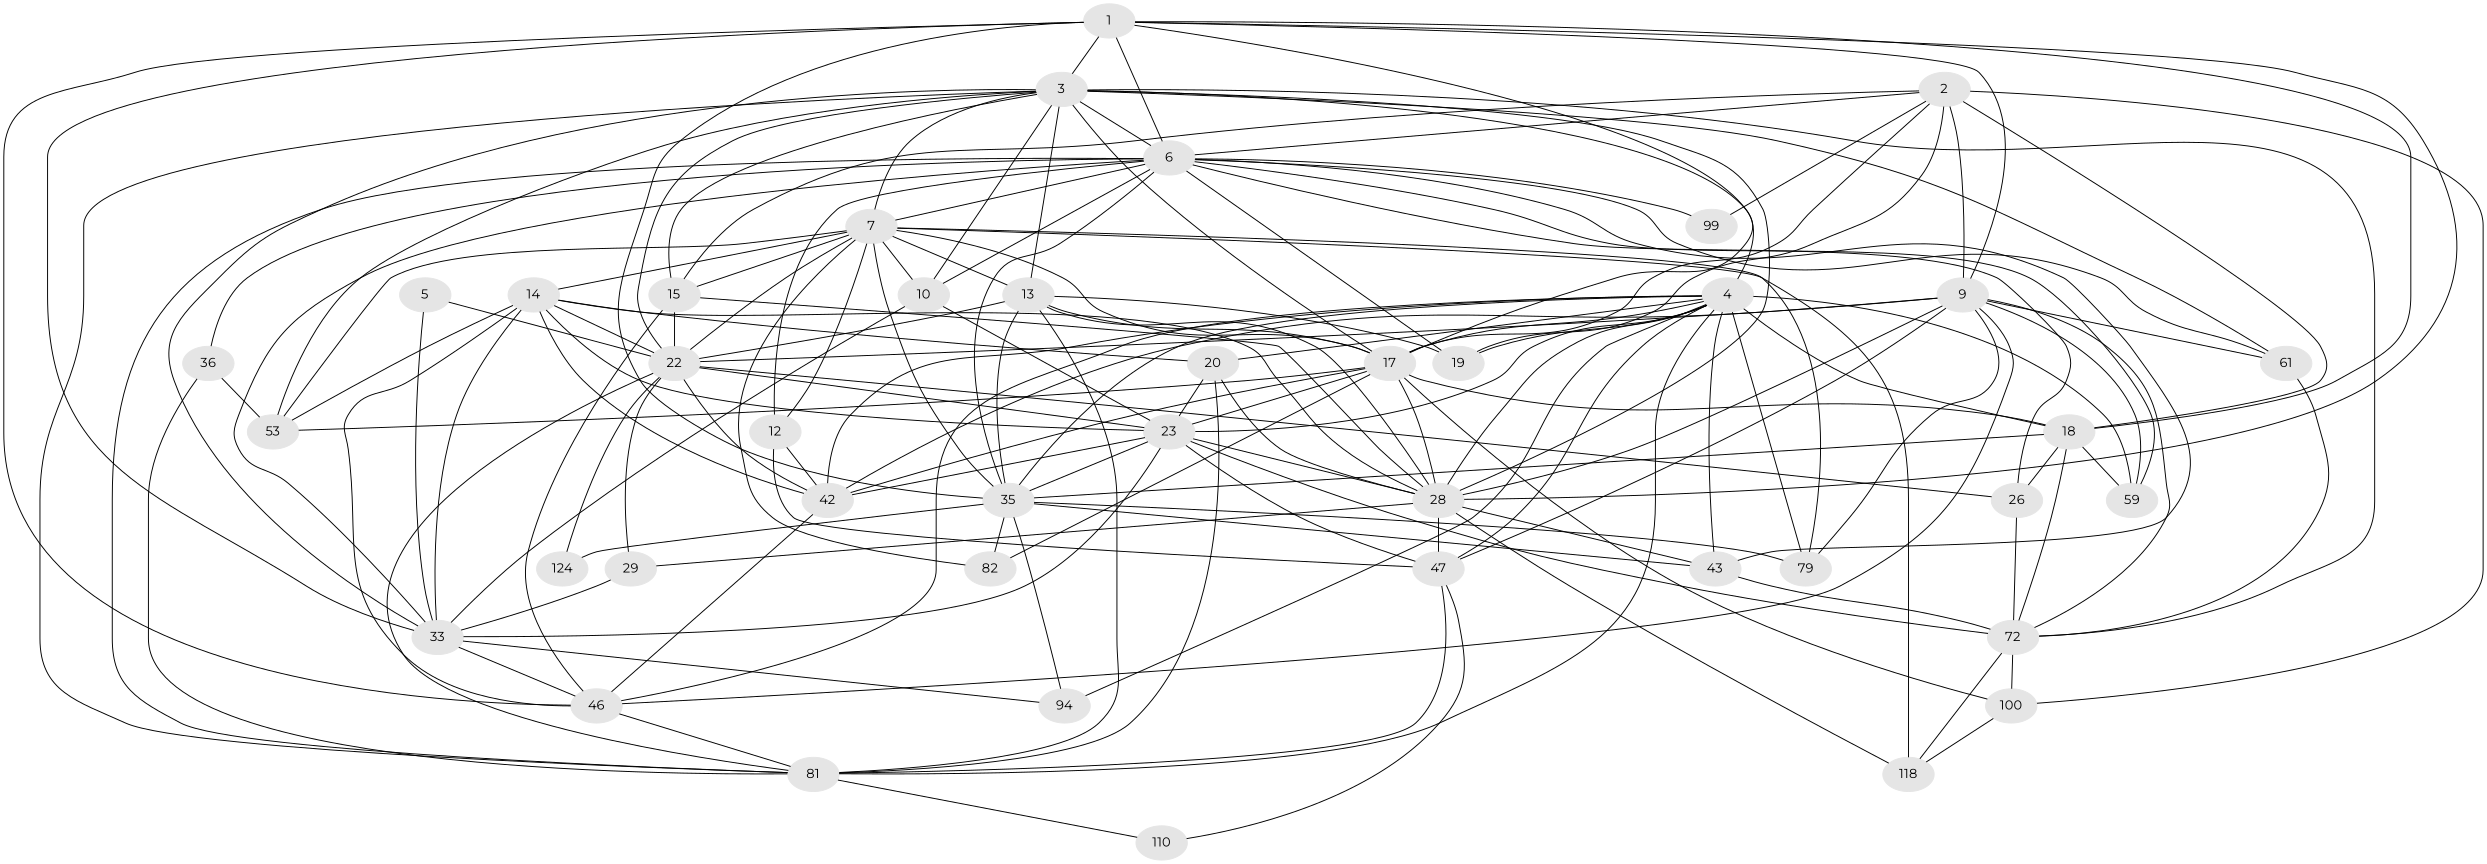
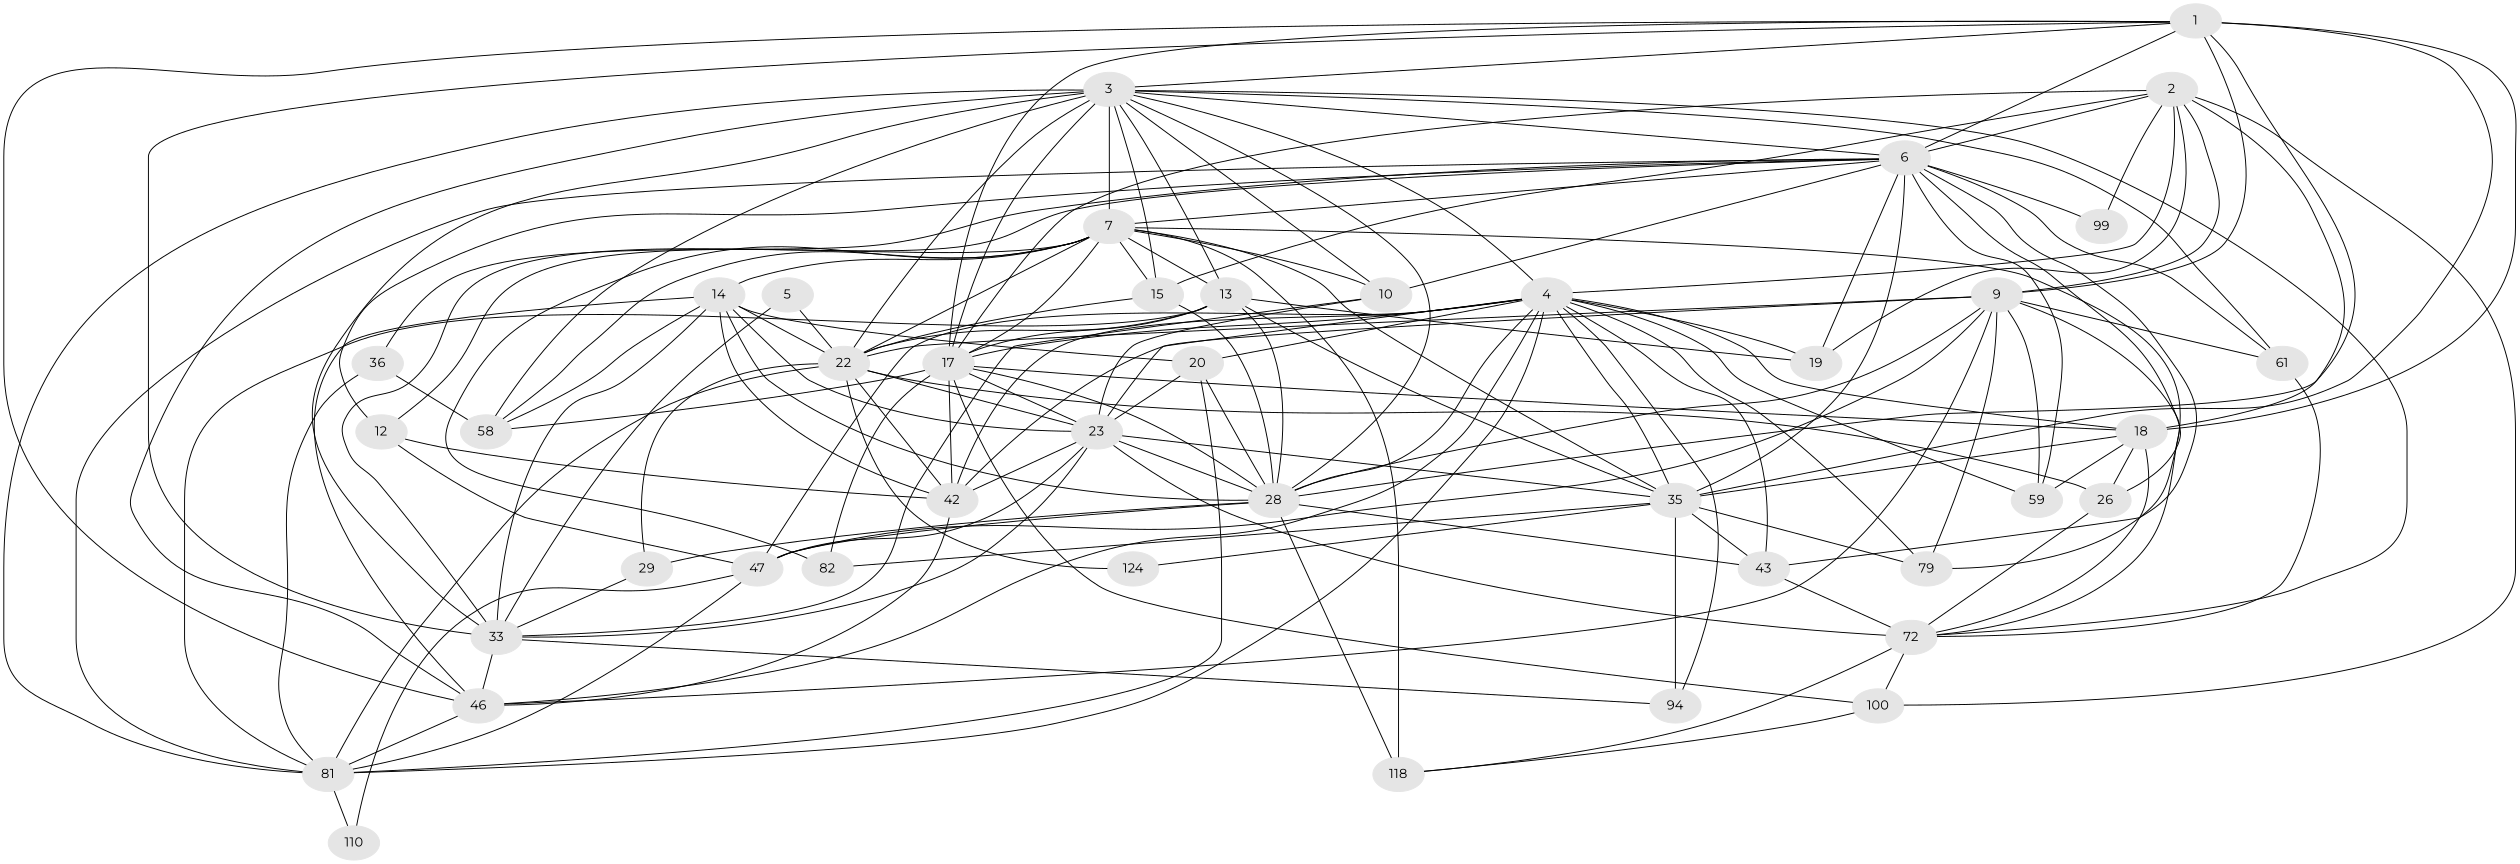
  graph {
    fontname=Montserrat
    node [color=gray90 fontname=Montserrat style=filled]
    edge [fontname=Montserrat]
    1 [super="+48+37"]
    3 [super="+8+105+114"]
    6 [super="+138+121+56+131+106"]
    9 [super="+104+63"]
    17 [super="+95+65+31"]
    18 [super="+30"]
    28 [super="+62+117+109+70"]
    33 [super="+141+45"]
    35 [super="+71+39+102"]
    46 [super="+78+88"]
    4 [super="+34+116+66"]
    15 [super="+44+136"]
    7 [super="+50+16"]
    10 [super="+67"]
    13 [super="+57+40"]
    22 [super="+74+55"]
    n17 [label=81 super="+130+140+52"]
-   58 [super="+69+108" label=53]
+   58 [super="+69+108"]
    61
    72 [super="+145+87+107"]
    19
    99
    43 [super="+76+89+113"]
    59
    12 [super="+101"]
    26 [super="+54"]
    36 [super="+64"]
    42 [super="+68+92"]
    47 [super="+80"]
    79 [super="+103"]
    100 [super="+125"]
    23 [super="+27+32+60"]
    82 [super="+96"]
    118 [super="+122"]
    29
    94 [super="+127"]
    124
    2 [super="+21+85+24"]
    20 [super="+38"]
    14 [super="+53+73+81"]
    110
    5
    1 -- 3
    1 -- 6
    1 -- 9 [weight=2]
    1 -- 17
    1 -- 18
    1 -- 28
    1 -- 33 [weight=2]
    1 -- 35 [weight=2]
    1 -- 46
    3 -- 6
    3 -- 17 [weight=3]
    3 -- 28
    3 -- 33
-   15 -- 46
+   3 -- 46
    3 -- 4
    3 -- 15
    3 -- 7
    3 -- 10
    3 -- 13
    3 -- 22 [weight=2]
    3 -- n17
    3 -- 58
    3 -- 61
    3 -- 72
    6 -- 33
    6 -- 35 [weight=2]
    6 -- 7
    6 -- 10
    6 -- n17
    6 -- 61
    6 -- 19
    6 -- 99
    6 -- 43
    6 -- 59
    6 -- 12
    6 -- 26 [weight=2]
    6 -- 36
    9 -- 28
    9 -- 46
    9 -- 22
    9 -- 61
    9 -- 72
    9 -- 59
    9 -- 42
    9 -- 47
    9 -- 79
    17 -- 18 [weight=2]
    17 -- 28 [weight=3]
    17 -- 58
    17 -- 42
    17 -- 100 [weight=2]
    17 -- 23
    17 -- 82
    18 -- 35
    18 -- 72
    18 -- 59
    18 -- 26
    28 -- 43 [weight=2]
    28 -- 47 [weight=2]
    28 -- 118 [weight=2]
    28 -- 29
    33 -- 46
    33 -- 94
    35 -- 43
    35 -- 79
    35 -- 82
    35 -- 94 [weight=2]
    35 -- 124
    46 -- n17
    4 -- 17
    4 -- 18 [weight=2]
    4 -- 28
    4 -- 35
    4 -- 46
    4 -- n17 [weight=2]
    4 -- 19
    4 -- 43
    4 -- 59
    4 -- 42
    4 -- 47
    4 -- 79
    4 -- 23
    4 -- 94
    4 -- 20
    15 -- 28
    15 -- 22
    7 -- 17
    7 -- 35
    7 -- 15
    7 -- 10
    7 -- 13
    7 -- 22
    7 -- 58 [weight=2]
    7 -- 12
    7 -- 79
    7 -- 82
    7 -- 118 [weight=2]
    7 -- 14
    10 -- 33
    10 -- 23
    13 -- 17
    13 -- 28 [weight=2]
    13 -- 35
    13 -- 22
    13 -- n17
    13 -- 19
    22 -- n17 [weight=2]
    22 -- 26
    22 -- 42
    22 -- 23
    22 -- 29
    22 -- 124
    n17 -- 110
    61 -- 72
    72 -- 100
    72 -- 118
    43 -- 72
    12 -- 42
    12 -- 47
    26 -- 72
    36 -- n17
    36 -- 58
    42 -- 46
    47 -- n17
    47 -- 110
    100 -- 118
    23 -- 28
    23 -- 33
    23 -- 35
    23 -- 72 [weight=2]
    23 -- 42
    23 -- 47
    29 -- 33
    2 -- 6
    2 -- 9
    2 -- 17
    2 -- 18
+   2 -- 4
    2 -- 15
    2 -- 19
    2 -- 99
    2 -- 100 [weight=2]
    20 -- 28
    20 -- n17
    20 -- 23
    14 -- 28
    14 -- 33
    14 -- 46
    14 -- 22
    14 -- 58
    14 -- 42
    14 -- 23
    14 -- 20
    5 -- 33
    5 -- 22
  }
